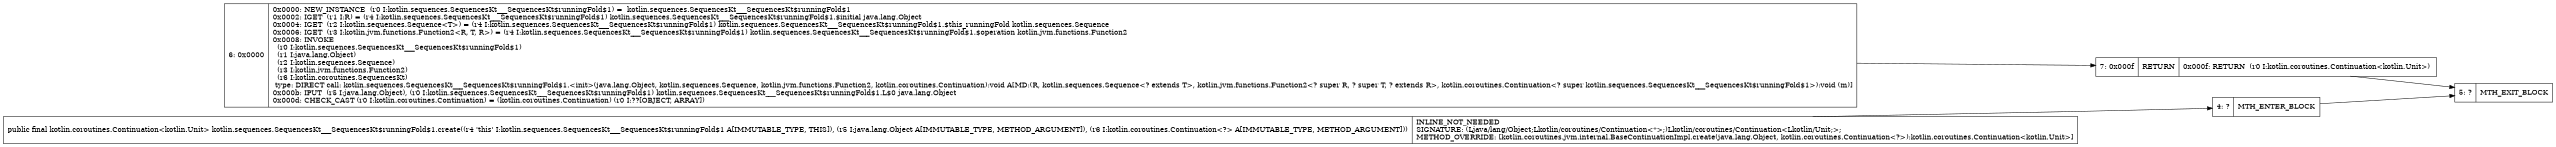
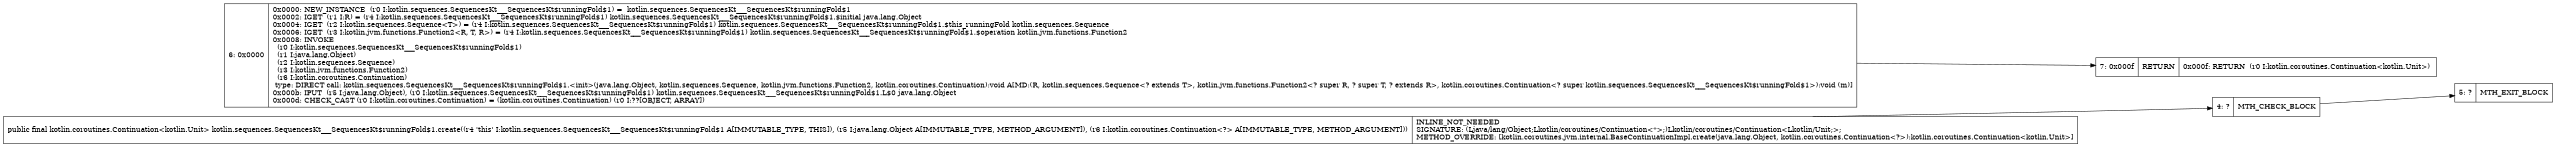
  digraph {
    rankdir=LR
    node [shape=record]
-   n1 [label="{4\:\ ?|MTH_ENTER_BLOCK\l}"]
+   n1 [label="{4\:\ ?|MTH_CHECK_BLOCK\l}"]
    n2 [label="{5\:\ ?|MTH_EXIT_BLOCK\l}"]
-   n3 [label="{6\:\ 0x0000|0x0000: NEW_INSTANCE  (r0 I:kotlin.sequences.SequencesKt___SequencesKt$runningFold$1) =  kotlin.sequences.SequencesKt___SequencesKt$runningFold$1 \l0x0002: IGET  (r1 I:R) = (r4 I:kotlin.sequences.SequencesKt___SequencesKt$runningFold$1) kotlin.sequences.SequencesKt___SequencesKt$runningFold$1.$initial java.lang.Object \l0x0004: IGET  (r2 I:kotlin.sequences.Sequence\<T\>) = (r4 I:kotlin.sequences.SequencesKt___SequencesKt$runningFold$1) kotlin.sequences.SequencesKt___SequencesKt$runningFold$1.$this_runningFold kotlin.sequences.Sequence \l0x0006: IGET  (r3 I:kotlin.jvm.functions.Function2\<R, T, R\>) = (r4 I:kotlin.sequences.SequencesKt___SequencesKt$runningFold$1) kotlin.sequences.SequencesKt___SequencesKt$runningFold$1.$operation kotlin.jvm.functions.Function2 \l0x0008: INVOKE  \l  (r0 I:kotlin.sequences.SequencesKt___SequencesKt$runningFold$1)\l  (r1 I:java.lang.Object)\l  (r2 I:kotlin.sequences.Sequence)\l  (r3 I:kotlin.jvm.functions.Function2)\l  (r6 I:kotlin.coroutines.SequencesKt)\l type: DIRECT call: kotlin.sequences.SequencesKt___SequencesKt$runningFold$1.\<init\>(java.lang.Object, kotlin.sequences.Sequence, kotlin.jvm.functions.Function2, kotlin.coroutines.Continuation):void A[MD:(R, kotlin.sequences.Sequence\<? extends T\>, kotlin.jvm.functions.Function2\<? super R, ? super T, ? extends R\>, kotlin.coroutines.Continuation\<? super kotlin.sequences.SequencesKt___SequencesKt$runningFold$1\>):void (m)]\l0x000b: IPUT  (r5 I:java.lang.Object), (r0 I:kotlin.sequences.SequencesKt___SequencesKt$runningFold$1) kotlin.sequences.SequencesKt___SequencesKt$runningFold$1.L$0 java.lang.Object \l0x000d: CHECK_CAST (r0 I:kotlin.coroutines.Continuation) = (kotlin.coroutines.Continuation) (r0 I:??[OBJECT, ARRAY]) \l}"]
+   n3 [label="{6\:\ 0x0000|0x0000: NEW_INSTANCE  (r0 I:kotlin.sequences.SequencesKt___SequencesKt$runningFold$1) =  kotlin.sequences.SequencesKt___SequencesKt$runningFold$1 \l0x0002: IGET  (r1 I:R) = (r4 I:kotlin.sequences.SequencesKt___SequencesKt$runningFold$1) kotlin.sequences.SequencesKt___SequencesKt$runningFold$1.$initial java.lang.Object \l0x0004: IGET  (r2 I:kotlin.sequences.Sequence\<T\>) = (r4 I:kotlin.sequences.SequencesKt___SequencesKt$runningFold$1) kotlin.sequences.SequencesKt___SequencesKt$runningFold$1.$this_runningFold kotlin.sequences.Sequence \l0x0006: IGET  (r3 I:kotlin.jvm.functions.Function2\<R, T, R\>) = (r4 I:kotlin.sequences.SequencesKt___SequencesKt$runningFold$1) kotlin.sequences.SequencesKt___SequencesKt$runningFold$1.$operation kotlin.jvm.functions.Function2 \l0x0008: INVOKE  \l  (r0 I:kotlin.sequences.SequencesKt___SequencesKt$runningFold$1)\l  (r1 I:java.lang.Object)\l  (r2 I:kotlin.sequences.Sequence)\l  (r3 I:kotlin.jvm.functions.Function2)\l  (r6 I:kotlin.coroutines.Continuation)\l type: DIRECT call: kotlin.sequences.SequencesKt___SequencesKt$runningFold$1.\<init\>(java.lang.Object, kotlin.sequences.Sequence, kotlin.jvm.functions.Function2, kotlin.coroutines.Continuation):void A[MD:(R, kotlin.sequences.Sequence\<? extends T\>, kotlin.jvm.functions.Function2\<? super R, ? super T, ? extends R\>, kotlin.coroutines.Continuation\<? super kotlin.sequences.SequencesKt___SequencesKt$runningFold$1\>):void (m)]\l0x000b: IPUT  (r5 I:java.lang.Object), (r0 I:kotlin.sequences.SequencesKt___SequencesKt$runningFold$1) kotlin.sequences.SequencesKt___SequencesKt$runningFold$1.L$0 java.lang.Object \l0x000d: CHECK_CAST (r0 I:kotlin.coroutines.Continuation) = (kotlin.coroutines.Continuation) (r0 I:??[OBJECT, ARRAY]) \l}"]
    n4 [label="{7\:\ 0x000f|RETURN\l|0x000f: RETURN  (r0 I:kotlin.coroutines.Continuation\<kotlin.Unit\>) \l}"]
    n5 [label="{public final kotlin.coroutines.Continuation\<kotlin.Unit\> kotlin.sequences.SequencesKt___SequencesKt$runningFold$1.create((r4 'this' I:kotlin.sequences.SequencesKt___SequencesKt$runningFold$1 A[IMMUTABLE_TYPE, THIS]), (r5 I:java.lang.Object A[IMMUTABLE_TYPE, METHOD_ARGUMENT]), (r6 I:kotlin.coroutines.Continuation\<?\> A[IMMUTABLE_TYPE, METHOD_ARGUMENT]))  | INLINE_NOT_NEEDED\lSIGNATURE: (Ljava\/lang\/Object;Lkotlin\/coroutines\/Continuation\<*\>;)Lkotlin\/coroutines\/Continuation\<Lkotlin\/Unit;\>;\lMETHOD_OVERRIDE: [kotlin.coroutines.jvm.internal.BaseContinuationImpl.create(java.lang.Object, kotlin.coroutines.Continuation\<?\>):kotlin.coroutines.Continuation\<kotlin.Unit\>]\l}"]
    n1 -> n2
    n3 -> n4
-   n4 -> n2
    n5 -> n1
  }
